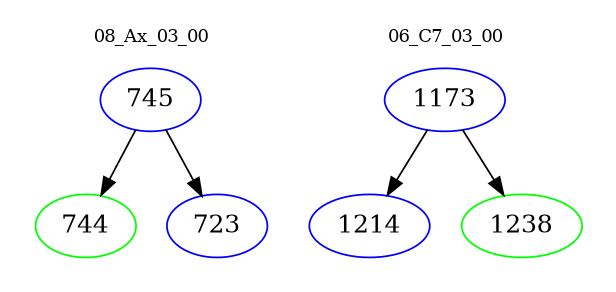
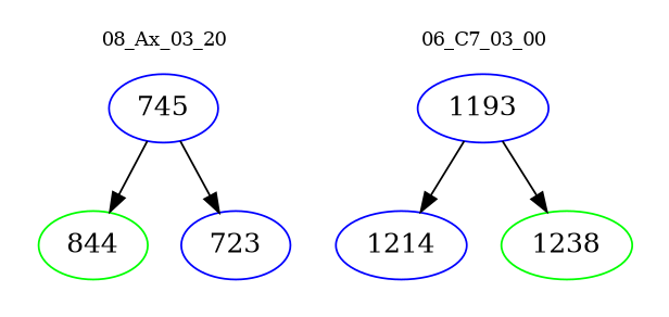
  digraph {
    node [color=blue]
    edge [color=black]
    n1 [label=745]
-   n2 [color=green label=744]
+   n2 [color=green label=844]
    n3 [label=723]
-   n4 [label=1173]
+   n4 [label=1193]
    n5 [label=1214]
    n6 [color=green label=1238]
    subgraph cluster_1 {
      color=white
      fontsize=10
-     label="08_Ax_03_00"
+     label="08_Ax_03_20"
      n1
      n2
      n3
    }
    subgraph cluster_2 {
      color=white
      fontsize=10
      label="06_C7_03_00"
      n4
      n5
      n6
    }
    n1 -> n2
    n1 -> n3
    n4 -> n5
    n4 -> n6
  }
